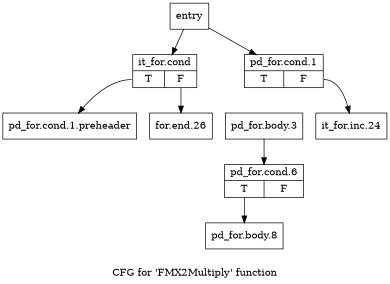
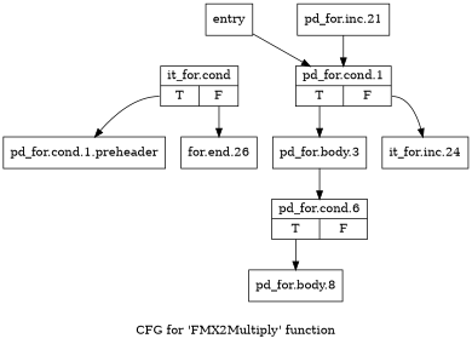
  digraph {
    label="CFG for 'FMX2Multiply' function"
    node [shape=record]
    n1 [label="{entry}"]
    n2 [label="{it_for.cond|{<s0>T|<s1>F}}"]
    n3 [label="{pd_for.cond.1|{<s0>T|<s1>F}}"]
    n4 [label="{pd_for.cond.1.preheader}"]
    n5 [label="{for.end.26}"]
    n6 [label="{pd_for.body.3}"]
    n7 [label="{it_for.inc.24}"]
    n8 [label="{pd_for.cond.6|{<s0>T|<s1>F}}"]
    n9 [label="{pd_for.body.8}"]
-   n1 -> n2
+   n10 [label="{pd_for.inc.21}"]
    n1 -> n3
    n2 -> n4 [tailport=s0]
    n2 -> n5 [tailport=s1]
+   n3 -> n6 [tailport=s0]
    n3 -> n7 [tailport=s1]
    n6 -> n8
    n8 -> n9 [tailport=s0]
+   n10 -> n3
  }
